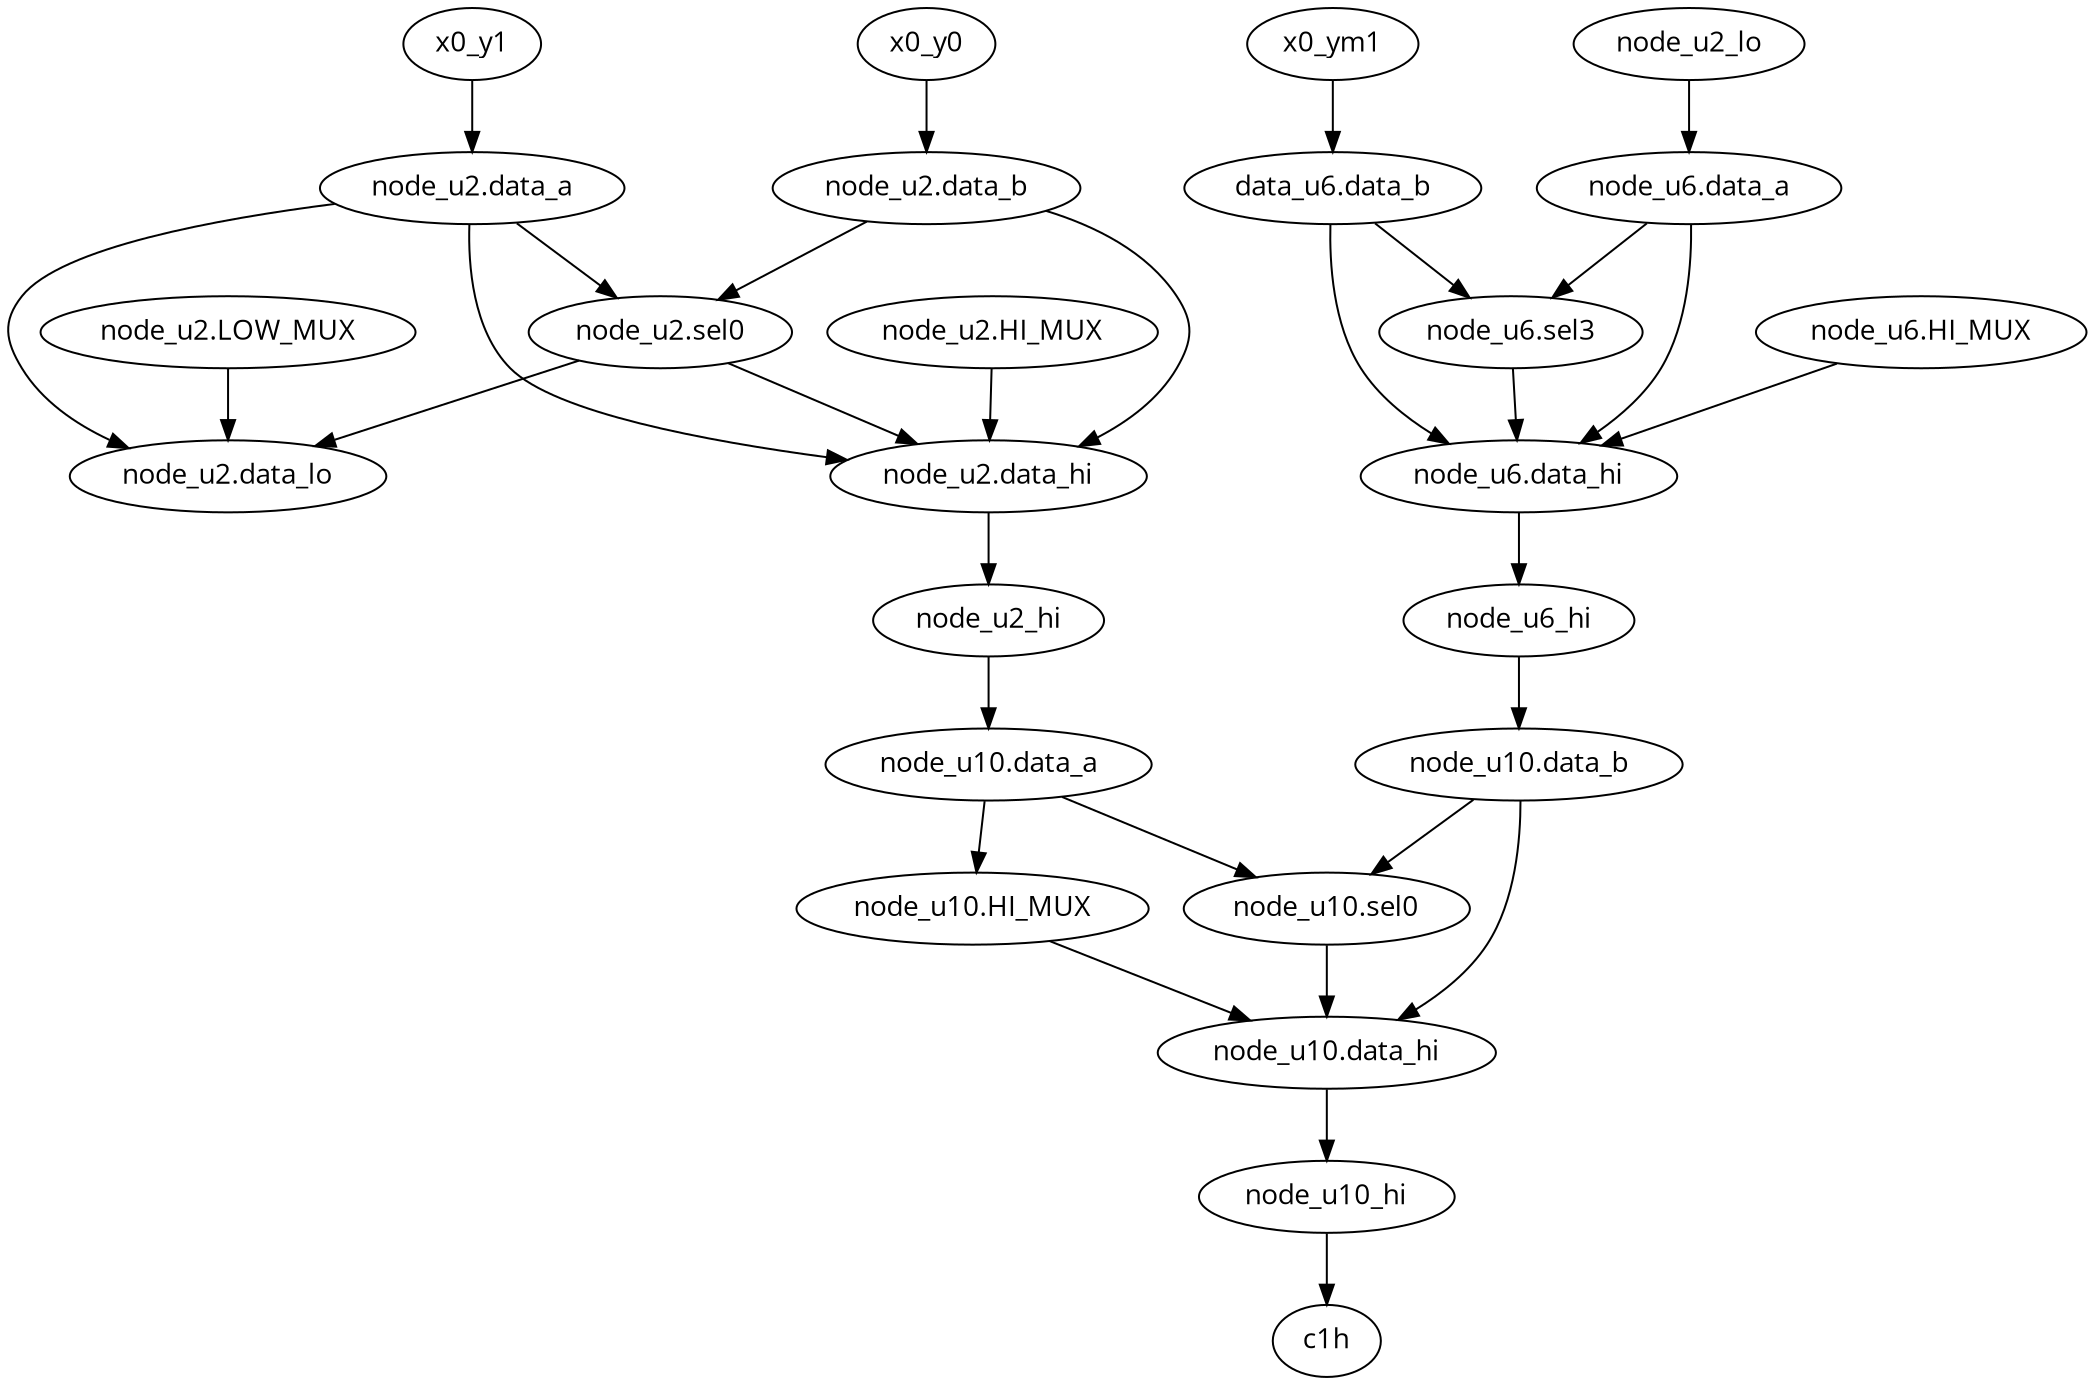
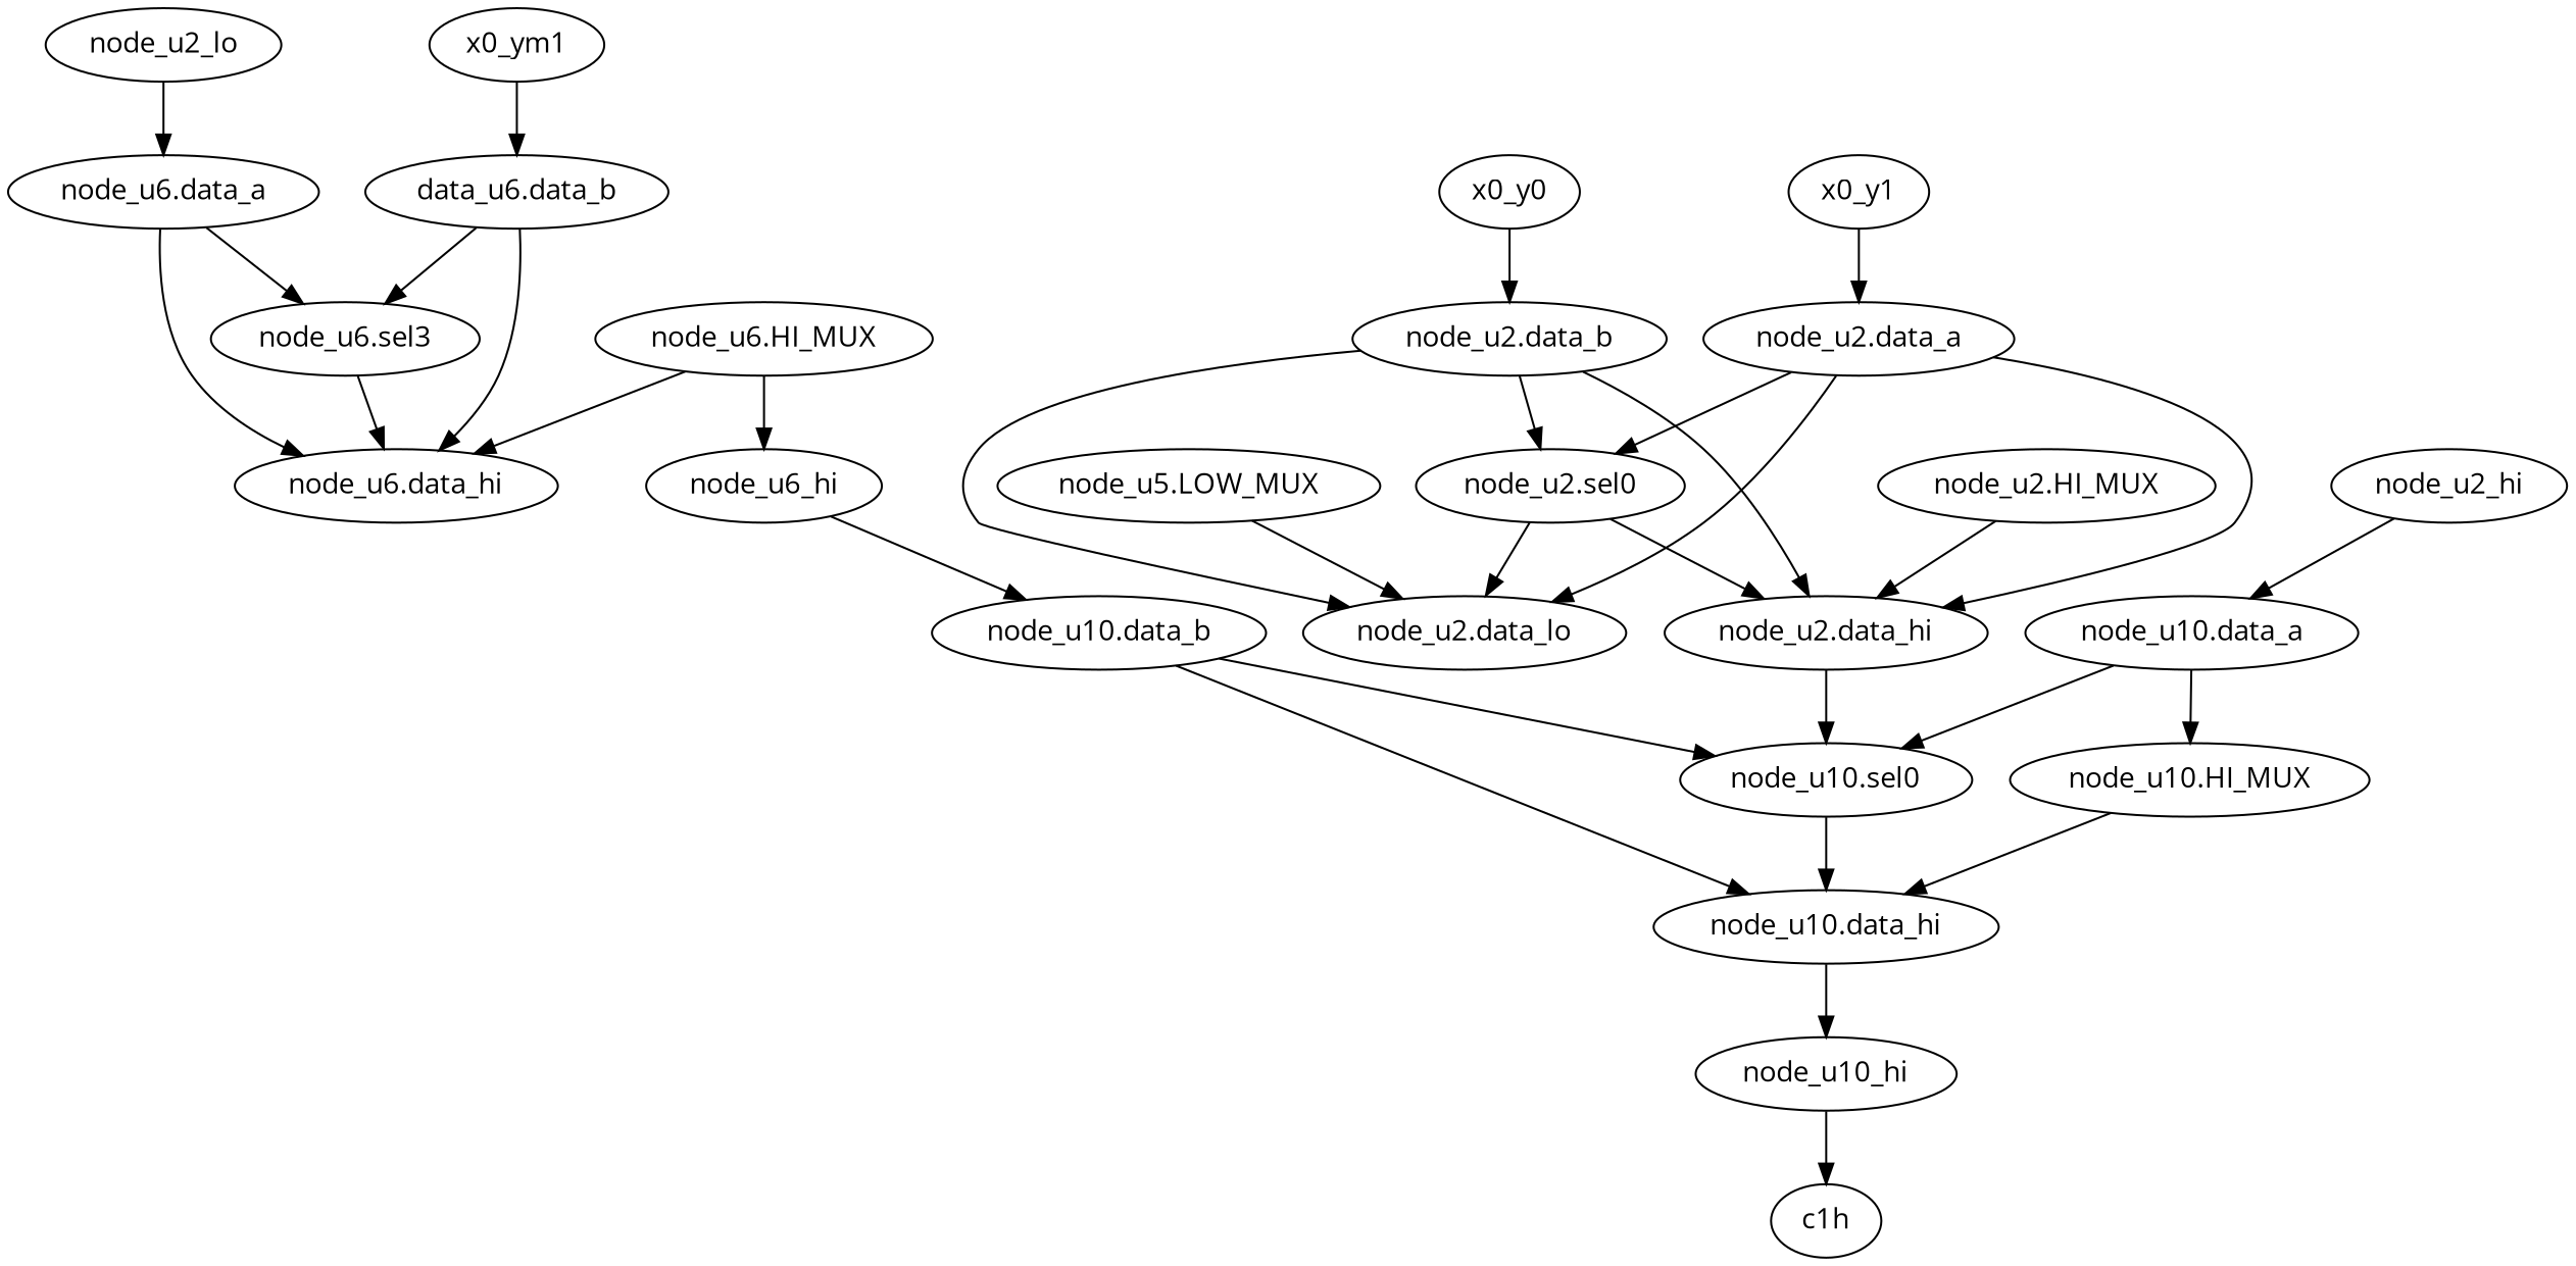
  strict digraph {
    fontname="Open Sans"
    node [complexity=5 fontname="Open Sans" importance=8.20019002216 rank=0.745471820196]
    edge [fontname="Open Sans"]
    x0_y1 [complexity=11]
    "node_u2.data_a" [complexity=11 importance=8.19599727381 rank=0.745090661255]
    "node_u2.data_lo" [complexity=8 importance=1.36250548163 rank=0.170313185204]
    "node_u2.sel0" [complexity=9 importance=4.09485394177 rank=0.454983771308]
    "node_u2.data_hi" [importance=0.21906690671 rank=0.043813381342]
    node_u2_hi [importance=0.209370904836 rank=0.0418741809673]
    x0_y0 [complexity=11]
    "node_u2.data_b" [complexity=11 importance=8.19599727381 rank=0.745090661255]
    "node_u6.data_a" [complexity=8 importance=1.34376924216 rank=0.16797115527]
    "node_u6.data_hi" [importance=0.2198617642 rank=0.04397235284]
    n11 [complexity=6 importance=0.667528393851 label="node_u6.sel3" rank=0.111254732309]
    node_u6_hi [importance=0.209711530079 rank=0.0419423060158]
    "node_u10.data_b" [importance=0.200444426643 rank=0.0400888853285]
    n14 [complexity=8 importance=1.34134617796 label="data_u6.data_b" rank=0.167668272245]
    node_u10_hi [complexity=2 importance=0.0184502598506 rank=0.00922512992529]
    c1h [complexity=0 importance=0.00894468120601 rank=0.0]
    "node_u6.HI_MUX" [complexity=7 importance=0.443916276748 rank=0.063416610964]
    "node_u10.sel0" [complexity=3 importance=0.0958091063917 rank=0.0319363687972]
    "node_u10.data_hi" [complexity=2 importance=0.0290771011215 rank=0.0145385505608]
    "node_u10.HI_MUX" [complexity=4 importance=0.0623469505909 rank=0.0155867376477]
    "node_u10.data_a" [importance=0.200330667242 rank=0.0400661334483]
    node_u2_lo [complexity=8 importance=1.35280947976 rank=0.169101184969]
    "node_u2.HI_MUX" [complexity=7 importance=0.442326561768 rank=0.063189508824]
-   "node_u2.LOW_MUX" [complexity=10 importance=2.72920371161 rank=0.272920371161]
+   "node_u2.LOW_MUX" [complexity=10 importance=2.72920371161 rank=0.272920371161 label="node_u5.LOW_MUX"]
    x0_ym1 [complexity=8 importance=1.34553892631 rank=0.168192365789]
    x0_y1 -> "node_u2.data_a"
    "node_u2.data_a" -> "node_u2.data_lo"
    "node_u2.data_a" -> "node_u2.sel0"
    "node_u2.data_a" -> "node_u2.data_hi"
    "node_u2.sel0" -> "node_u2.data_lo"
    "node_u2.sel0" -> "node_u2.data_hi"
-   "node_u2.data_hi" -> node_u2_hi
+   "node_u2.data_hi" -> "node_u10.sel0"
    node_u2_hi -> "node_u10.data_a"
    x0_y0 -> "node_u2.data_b"
+   "node_u2.data_b" -> "node_u2.data_lo"
    "node_u2.data_b" -> "node_u2.sel0"
    "node_u2.data_b" -> "node_u2.data_hi"
    "node_u6.data_a" -> "node_u6.data_hi"
    "node_u6.data_a" -> n11
-   "node_u6.data_hi" -> node_u6_hi
+   "node_u6.HI_MUX" -> node_u6_hi
    n11 -> "node_u6.data_hi"
    node_u6_hi -> "node_u10.data_b"
    "node_u10.data_b" -> "node_u10.sel0"
    "node_u10.data_b" -> "node_u10.data_hi"
    n14 -> "node_u6.data_hi"
    n14 -> n11
    node_u10_hi -> c1h
    "node_u6.HI_MUX" -> "node_u6.data_hi"
    "node_u10.sel0" -> "node_u10.data_hi"
    "node_u10.data_hi" -> node_u10_hi
    "node_u10.HI_MUX" -> "node_u10.data_hi"
    "node_u10.data_a" -> "node_u10.sel0"
    "node_u10.data_a" -> "node_u10.HI_MUX"
    node_u2_lo -> "node_u6.data_a"
    "node_u2.HI_MUX" -> "node_u2.data_hi"
    "node_u2.LOW_MUX" -> "node_u2.data_lo"
    x0_ym1 -> n14
  }
